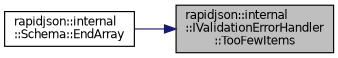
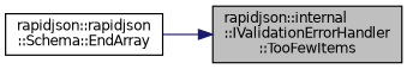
  digraph {
    rankdir=RL
    node [color=black fontname=Helvetica fontsize=10 shape=record style=filled]
    n1 [fillcolor=grey75 fontcolor=black height=0.2 label="rapidjson::internal\l::IValidationErrorHandler\l::TooFewItems" width=0.4]
-   n2 [fillcolor=white height=0.2 label="rapidjson::internal\l::Schema::EndArray" width=0.4]
+   n2 [fillcolor=white height=0.2 label="rapidjson::rapidjson\l::Schema::EndArray" width=0.4]
    n1 -> n2 [color=midnightblue dir=back fontname=Helvetica fontsize=10 labelfontname=Helvetica labelfontsize=10 style=solid]
  }
